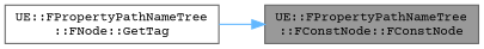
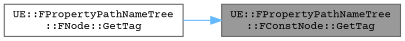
  digraph {
    rankdir=RL
    fontname="Courier Prime"
    node [fontname="Courier Prime" fontsize=10 shape=box style=filled]
-   n1 [color=gray40 fillcolor=grey60 fontcolor=black height=0.2 label="UE::FPropertyPathNameTree\l::FConstNode::FConstNode" width=0.4]
+   n1 [color=gray40 fillcolor=grey60 fontcolor=black height=0.2 label="UE::FPropertyPathNameTree\l::FConstNode::GetTag" width=0.4]
    n2 [color=grey40 fillcolor=white height=0.2 label="UE::FPropertyPathNameTree\l::FNode::GetTag" width=0.4]
    n1 -> n2 [color=steelblue1 dir=back fontname="Courier Prime" fontsize=10 labelfontname=Helvetica labelfontsize=10 style=solid]
  }
